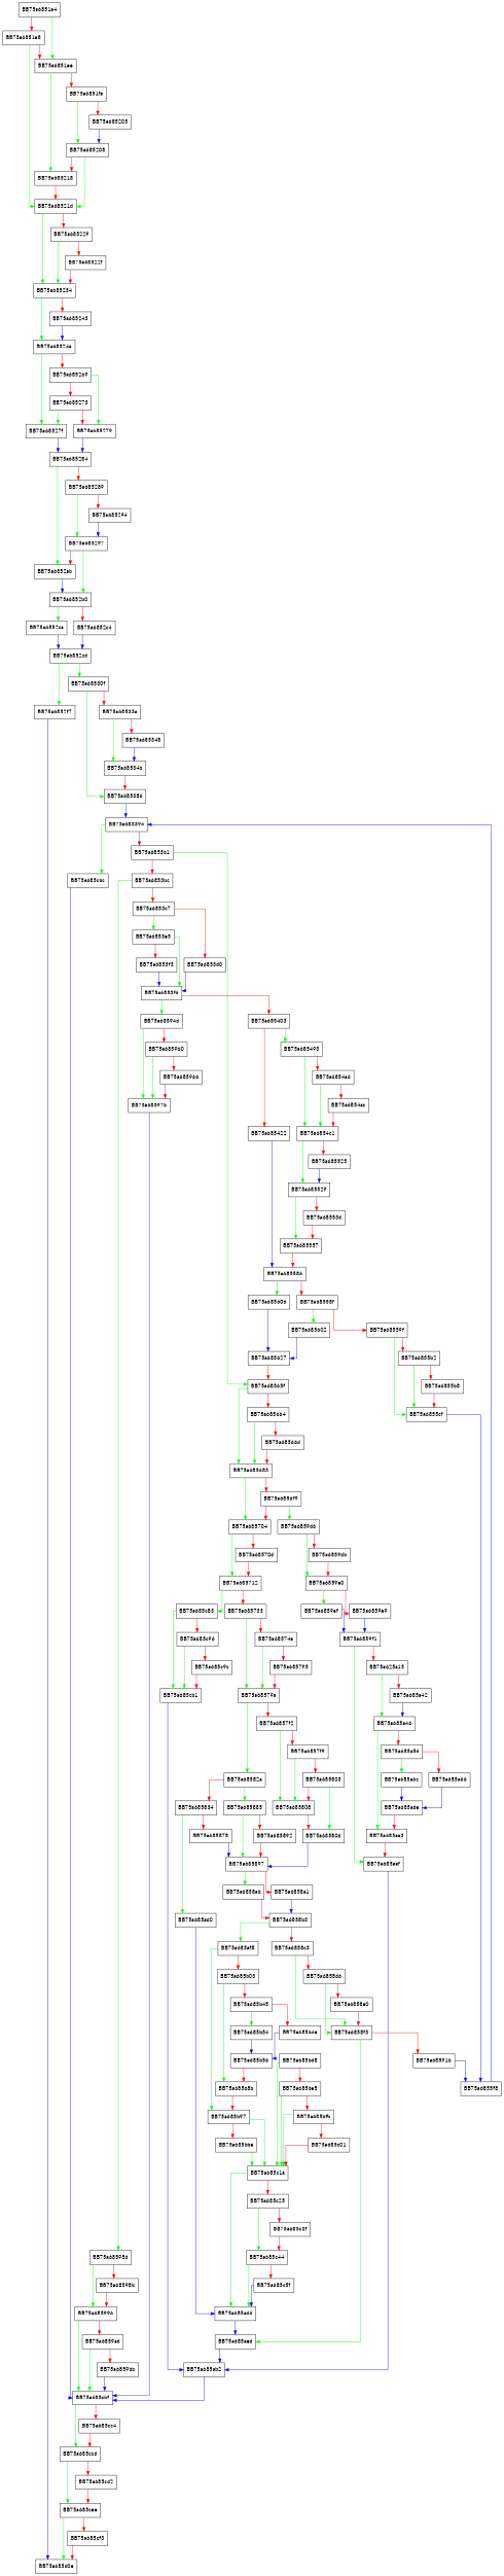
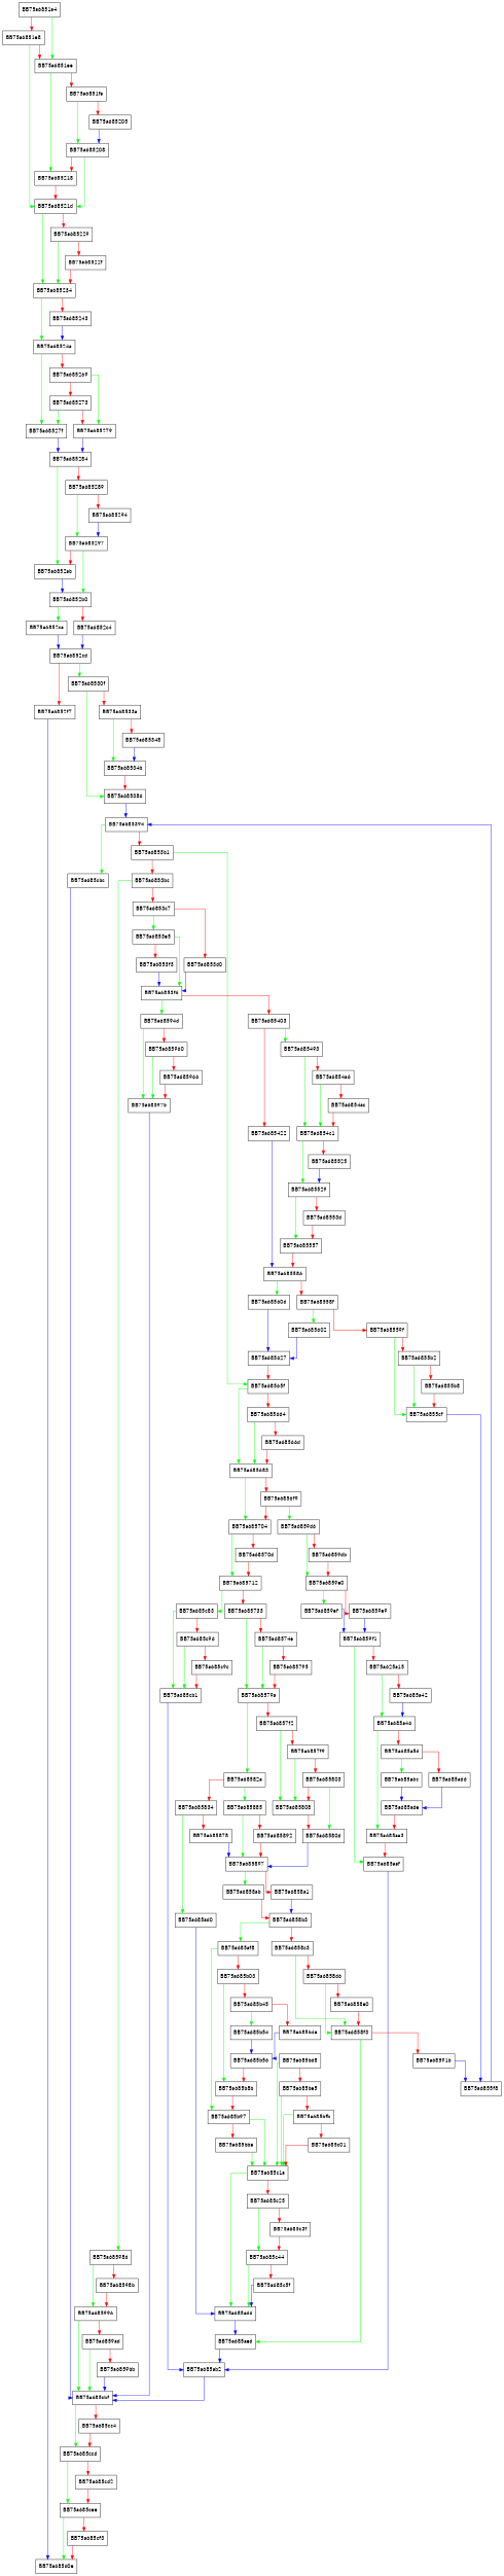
  digraph {
    fontname=Lato
    splines=ortho
    node [fontname=Lato shape=box]
    edge [color=red fontname=Lato]
    BB75a6851a4
    BB75a6851ee
    BB75a6851e8
    BB75a685218
    BB75a6851fa
    BB75a68521d
    BB75a685208
    BB75a685205
    BB75a685234
    BB75a685229
    BB75a68524a
    BB75a685243
    BB75a68522f
    BB75a68527f
    BB75a685269
    BB75a685284
    BB75a685279
    BB75a685273
    BB75a6852ab
    BB75a685289
    BB75a6852b0
    BB75a685297
    BB75a685294
    BB75a6852ca
    BB75a6852c4
    BB75a6852cd
    BB75a68530f
    BB75a6852f7
    BB75a685386
    BB75a68533a
    BB75a685d0e
    BB75a685394
    BB75a68534b
    BB75a685348
    BB75a685cbc
    BB75a6853b1
    BB75a685cbf
    BB75a68565f
    BB75a6853bc
    BB75a685ccd
    BB75a685cc4
    BB75a685683
    BB75a685664
    BB75a685986
    BB75a6853c7
    BB75a685704
    BB75a6856f9
    BB75a68566d
    BB75a685996
    BB75a68598b
    BB75a6853e5
    BB75a6853d0
    BB75a6859ad
    BB75a6853f6
    BB75a6853f3
    BB75a68594d
    BB75a685403
    BB75a68597b
    BB75a685960
    BB75a685493
    BB75a685422
    BB75a685966
    BB75a6854c1
    BB75a6854a6
    BB75a685586
    BB75a685529
    BB75a685525
    BB75a6854ac
    BB75a68560d
    BB75a68558f
    BB75a685627
    BB75a685602
    BB75a68559f
    BB75a685557
    BB75a68553d
    BB75a6855cf
    BB75a6855b2
    BB75a6855f8
    BB75a6855b8
    BB75a685712
    BB75a68570d
    BB75a6859d6
    BB75a685c83
    BB75a685733
    BB75a6859e0
    BB75a6859db
    BB75a6859ef
    BB75a6859e9
    BB75a685cb1
    BB75a685c96
    BB75a68579a
    BB75a68574e
    BB75a685ab2
    BB75a685c9c
    BB75a68582a
    BB75a6857f2
    BB75a685795
    BB75a685885
    BB75a685834
    BB75a685808
    BB75a6857f9
    BB75a685897
    BB75a685892
    BB75a685ad0
    BB75a685878
    BB75a68580d
    BB75a685803
    BB75a6858ab
    BB75a6858a1
    BB75a6858b3
    BB75a685ad6
    BB75a685aed
    BB75a685af8
    BB75a6858c3
    BB75a685b97
    BB75a685b03
    BB75a6858f3
    BB75a6858d6
    BB75a685c1a
    BB75a685bbe
    BB75a685b8b
    BB75a685b45
    BB75a68591b
    BB75a6858e0
    BB75a685cee
    BB75a685cd2
    BB75a6859bb
    BB75a6859f1
    BB75a685aaf
    n130 [label=BB75a625a15]
    BB75a685a46
    BB75a685a42
    BB75a685aa3
    BB75a685a5d
    BB75a685a6c
    BB75a685a66
    BB75a685a6e
    BB75a685c25
    BB75a685b54
    BB75a685b4e
    BB75a685b56
    BB75a685c44
    BB75a685c3f
    BB75a685bd8
    BB75a685be5
    BB75a685bfb
    BB75a685c01
    BB75a685c5f
    BB75a685cf3
    BB75a6851a4 -> BB75a6851ee [color=green]
    BB75a6851a4 -> BB75a6851e8
    BB75a6851ee -> BB75a685218 [color=green]
    BB75a6851ee -> BB75a6851fa
    BB75a6851e8 -> BB75a6851ee
    BB75a6851e8 -> BB75a68521d [color=green]
    BB75a685218 -> BB75a68521d
    BB75a6851fa -> BB75a685208 [color=green]
    BB75a6851fa -> BB75a685205
    BB75a68521d -> BB75a685234 [color=green]
    BB75a68521d -> BB75a685229
    BB75a685208 -> BB75a685218
    BB75a685208 -> BB75a68521d [color=green]
    BB75a685205 -> BB75a685208 [color=blue]
    BB75a685234 -> BB75a68524a [color=green]
    BB75a685234 -> BB75a685243
    BB75a685229 -> BB75a685234 [color=green]
    BB75a685229 -> BB75a68522f
    BB75a68524a -> BB75a68527f [color=green]
    BB75a68524a -> BB75a685269
    BB75a685243 -> BB75a68524a [color=blue]
    BB75a68522f -> BB75a685234
    BB75a68527f -> BB75a685284 [color=blue]
    BB75a685269 -> BB75a685279 [color=green]
    BB75a685269 -> BB75a685273
    BB75a685284 -> BB75a6852ab [color=green]
    BB75a685284 -> BB75a685289
    BB75a685279 -> BB75a685284 [color=blue]
    BB75a685273 -> BB75a68527f [color=green]
    BB75a685273 -> BB75a685279
    BB75a6852ab -> BB75a6852b0 [color=blue]
    BB75a685289 -> BB75a685297 [color=green]
    BB75a685289 -> BB75a685294
    BB75a6852b0 -> BB75a6852ca [color=green]
    BB75a6852b0 -> BB75a6852c4
    BB75a685297 -> BB75a6852ab
    BB75a685297 -> BB75a6852b0 [color=green]
    BB75a685294 -> BB75a685297 [color=blue]
    BB75a6852ca -> BB75a6852cd [color=blue]
    BB75a6852c4 -> BB75a6852cd [color=blue]
    BB75a6852cd -> BB75a68530f [color=green]
-   BB75a6852cd -> BB75a6852f7 [color=green]
+   BB75a6852cd -> BB75a6852f7
    BB75a68530f -> BB75a685386 [color=green]
    BB75a68530f -> BB75a68533a
    BB75a6852f7 -> BB75a685d0e [color=blue]
    BB75a685386 -> BB75a685394 [color=blue]
    BB75a68533a -> BB75a68534b [color=green]
    BB75a68533a -> BB75a685348
    BB75a685394 -> BB75a685cbc [color=green]
    BB75a685394 -> BB75a6853b1
    BB75a68534b -> BB75a685386
    BB75a685348 -> BB75a68534b [color=blue]
    BB75a685cbc -> BB75a685cbf [color=blue]
    BB75a6853b1 -> BB75a68565f [color=green]
    BB75a6853b1 -> BB75a6853bc
    BB75a685cbf -> BB75a685ccd [color=green]
    BB75a685cbf -> BB75a685cc4
    BB75a68565f -> BB75a685683 [color=green]
    BB75a68565f -> BB75a685664
    BB75a6853bc -> BB75a685986 [color=green]
    BB75a6853bc -> BB75a6853c7
    BB75a685ccd -> BB75a685cee [color=green]
    BB75a685ccd -> BB75a685cd2
    BB75a685cc4 -> BB75a685ccd
    BB75a685683 -> BB75a685704 [color=green]
    BB75a685683 -> BB75a6856f9
    BB75a685664 -> BB75a685683 [color=green]
    BB75a685664 -> BB75a68566d
    BB75a685986 -> BB75a685996 [color=green]
    BB75a685986 -> BB75a68598b
    BB75a6853c7 -> BB75a6853e5 [color=green]
    BB75a6853c7 -> BB75a6853d0
    BB75a685704 -> BB75a685712 [color=green]
    BB75a685704 -> BB75a68570d
    BB75a6856f9 -> BB75a685704
    BB75a6856f9 -> BB75a6859d6 [color=green]
    BB75a68566d -> BB75a685683
    BB75a685996 -> BB75a685cbf [color=green]
    BB75a685996 -> BB75a6859ad
    BB75a68598b -> BB75a685996
    BB75a6853e5 -> BB75a6853f6 [color=green]
    BB75a6853e5 -> BB75a6853f3
    BB75a6853d0 -> BB75a6853f6 [color=blue]
    BB75a6859ad -> BB75a685cbf [color=green]
    BB75a6859ad -> BB75a6859bb
    BB75a6853f6 -> BB75a68594d [color=green]
    BB75a6853f6 -> BB75a685403
    BB75a6853f3 -> BB75a6853f6 [color=blue]
    BB75a68594d -> BB75a68597b [color=green]
    BB75a68594d -> BB75a685960
    BB75a685403 -> BB75a685493 [color=green]
    BB75a685403 -> BB75a685422
    BB75a68597b -> BB75a685cbf [color=blue]
    BB75a685960 -> BB75a68597b [color=green]
    BB75a685960 -> BB75a685966
    BB75a685493 -> BB75a6854c1 [color=green]
    BB75a685493 -> BB75a6854a6
    BB75a685422 -> BB75a685586 [color=blue]
    BB75a685966 -> BB75a68597b
    BB75a6854c1 -> BB75a685529 [color=green]
    BB75a6854c1 -> BB75a685525
    BB75a6854a6 -> BB75a6854c1 [color=green]
    BB75a6854a6 -> BB75a6854ac
    BB75a685586 -> BB75a68560d [color=green]
    BB75a685586 -> BB75a68558f
    BB75a685529 -> BB75a685557 [color=green]
    BB75a685529 -> BB75a68553d
    BB75a685525 -> BB75a685529 [color=blue]
    BB75a6854ac -> BB75a6854c1
    BB75a68560d -> BB75a685627 [color=blue]
    BB75a68558f -> BB75a685602 [color=green]
    BB75a68558f -> BB75a68559f
    BB75a685627 -> BB75a68565f
    BB75a685602 -> BB75a685627 [color=blue]
    BB75a68559f -> BB75a6855cf [color=green]
    BB75a68559f -> BB75a6855b2
    BB75a685557 -> BB75a685586
    BB75a68553d -> BB75a685557
    BB75a6855cf -> BB75a6855f8 [color=blue]
    BB75a6855b2 -> BB75a6855cf [color=green]
    BB75a6855b2 -> BB75a6855b8
    BB75a6855f8 -> BB75a685394 [color=blue]
    BB75a6855b8 -> BB75a6855cf
    BB75a685712 -> BB75a685c83 [color=green]
    BB75a685712 -> BB75a685733
    BB75a68570d -> BB75a685712
    BB75a6859d6 -> BB75a6859e0 [color=green]
    BB75a6859d6 -> BB75a6859db
    BB75a685c83 -> BB75a685cb1 [color=green]
    BB75a685c83 -> BB75a685c96
    BB75a685733 -> BB75a68579a [color=green]
    BB75a685733 -> BB75a68574e
    BB75a6859e0 -> BB75a6859ef [color=green]
    BB75a6859e0 -> BB75a6859e9
    BB75a6859db -> BB75a6859e0
    BB75a6859ef -> BB75a6859f1 [color=blue]
    BB75a6859e9 -> BB75a6859f1 [color=blue]
    BB75a685cb1 -> BB75a685ab2 [color=blue]
    BB75a685c96 -> BB75a685cb1 [color=green]
    BB75a685c96 -> BB75a685c9c
    BB75a68579a -> BB75a68582a [color=green]
    BB75a68579a -> BB75a6857f2
    BB75a68574e -> BB75a68579a [color=green]
    BB75a68574e -> BB75a685795
    BB75a685ab2 -> BB75a685cbf [color=blue]
    BB75a685c9c -> BB75a685cb1
    BB75a68582a -> BB75a685885 [color=green]
    BB75a68582a -> BB75a685834
    BB75a6857f2 -> BB75a685808 [color=green]
    BB75a6857f2 -> BB75a6857f9
    BB75a685795 -> BB75a68579a
    BB75a685885 -> BB75a685897 [color=green]
    BB75a685885 -> BB75a685892
    BB75a685834 -> BB75a685ad0 [color=green]
    BB75a685834 -> BB75a685878
    BB75a685808 -> BB75a68580d
    BB75a6857f9 -> BB75a685808 [color=green]
    BB75a6857f9 -> BB75a685803
    BB75a685897 -> BB75a6858ab [color=green]
    BB75a685897 -> BB75a6858a1
    BB75a685892 -> BB75a685897
    BB75a685ad0 -> BB75a685ad6 [color=blue]
    BB75a685878 -> BB75a685897 [color=blue]
    BB75a68580d -> BB75a685897 [color=blue]
    BB75a685803 -> BB75a685808
    BB75a685803 -> BB75a68580d [color=green]
    BB75a6858ab -> BB75a6858b3
    BB75a6858a1 -> BB75a6858b3 [color=blue]
    BB75a6858b3 -> BB75a685af8 [color=green]
    BB75a6858b3 -> BB75a6858c3
    BB75a685ad6 -> BB75a685aed [color=blue]
    BB75a685aed -> BB75a685ab2 [color=blue]
    BB75a685af8 -> BB75a685b97 [color=green]
    BB75a685af8 -> BB75a685b03
    BB75a6858c3 -> BB75a6858f3 [color=green]
    BB75a6858c3 -> BB75a6858d6
    BB75a685b97 -> BB75a685c1a [color=green]
    BB75a685b97 -> BB75a685bbe
    BB75a685b03 -> BB75a685b8b [color=green]
    BB75a685b03 -> BB75a685b45
    BB75a6858f3 -> BB75a685aed [color=green]
    BB75a6858f3 -> BB75a68591b
    BB75a6858d6 -> BB75a6858f3 [color=green]
    BB75a6858d6 -> BB75a6858e0
    BB75a685c1a -> BB75a685ad6 [color=green]
    BB75a685c1a -> BB75a685c25
    BB75a685bbe -> BB75a685c1a [color=green]
    BB75a685b8b -> BB75a685b97
    BB75a685b45 -> BB75a685b54 [color=green]
    BB75a685b45 -> BB75a685b4e
    BB75a68591b -> BB75a6855f8 [color=blue]
    BB75a6858e0 -> BB75a6858f3
    BB75a685cee -> BB75a685d0e [color=green]
    BB75a685cee -> BB75a685cf3
    BB75a685cd2 -> BB75a685cee
    BB75a6859bb -> BB75a685cbf [color=blue]
    BB75a6859f1 -> BB75a685aaf [color=green]
    BB75a6859f1 -> n130
    BB75a685aaf -> BB75a685ab2 [color=blue]
    n130 -> BB75a685a46 [color=green]
    n130 -> BB75a685a42
    BB75a685a46 -> BB75a685aa3 [color=green]
    BB75a685a46 -> BB75a685a5d
    BB75a685a42 -> BB75a685a46 [color=blue]
    BB75a685aa3 -> BB75a685aaf
    BB75a685a5d -> BB75a685a6c [color=green]
    BB75a685a5d -> BB75a685a66
    BB75a685a6c -> BB75a685a6e [color=blue]
    BB75a685a66 -> BB75a685a6e [color=blue]
    BB75a685a6e -> BB75a685aa3
    BB75a685c25 -> BB75a685c44 [color=green]
    BB75a685c25 -> BB75a685c3f
    BB75a685b54 -> BB75a685b56 [color=blue]
    BB75a685b4e -> BB75a685b56 [color=blue]
    BB75a685b56 -> BB75a685b8b
    BB75a685c44 -> BB75a685ad6 [color=green]
    BB75a685c44 -> BB75a685c5f
    BB75a685c3f -> BB75a685c44
    BB75a685bd8 -> BB75a685c1a [color=green]
    BB75a685bd8 -> BB75a685be5
    BB75a685be5 -> BB75a685c1a [color=green]
    BB75a685be5 -> BB75a685bfb
    BB75a685bfb -> BB75a685c1a [color=green]
    BB75a685bfb -> BB75a685c01
    BB75a685c01 -> BB75a685c1a
    BB75a685c5f -> BB75a685ad6 [color=blue]
    BB75a685cf3 -> BB75a685d0e
  }
